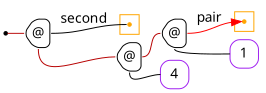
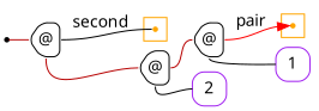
  digraph {
    labeldistance=0
    nodesep=.175
    rankdir=LR
    ranksep=.175
    fontname="Noto Sans"
    node [color="#000000" fixedsize=true orientation=90 shape=point fontname="Noto Sans" style=rounded]
    edge [arrowhead=none arrowtail=none headport=w tailport=e fontname="Noto Sans"]
    ndcluster_nd99 [color=orange style=""]
    ndcluster_nd44 [color=orange style=""]
    nd1 [color="" orientation="" style=""]
    n4 [height=.4 label="@" shape=house width=.4]
    n5 [height=.4 label="@" shape=house width=.4]
    n6 [height=.4 label="@" shape=house width=.4]
-   n7 [color=purple height=.4 label=4 shape=square width=.4]
+   n7 [color=purple height=.4 label=2 shape=square width=.4]
    n8 [color=purple height=.4 label=1 shape=square width=.4]
    subgraph cluster_1 {
      color=orange
      style=fill
      ndcluster_nd99
    }
    subgraph cluster_2 {
      color=orange
      style=fill
      ndcluster_nd44
    }
    nd1 -> n4 [color="#b70000"]
    n4 -> ndcluster_nd44 [label=second]
    n4 -> n5 [color="#b70000" tailport=s]
    n5 -> n6 [color="#b70000"]
    n5 -> n7 [tailport=s]
    n6 -> ndcluster_nd99 [arrowhead=normal color=red label=pair]
    n6 -> n8 [tailport=s]
  }
